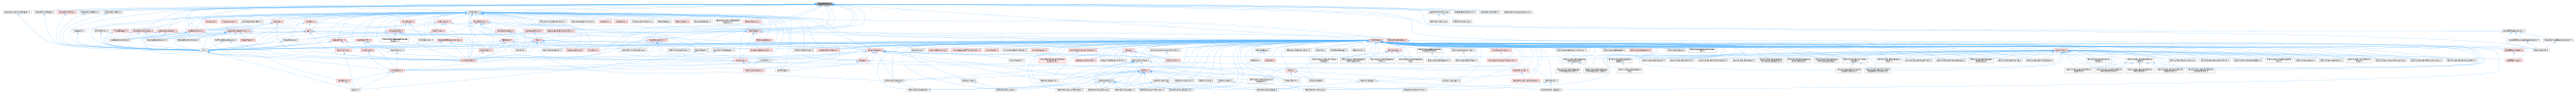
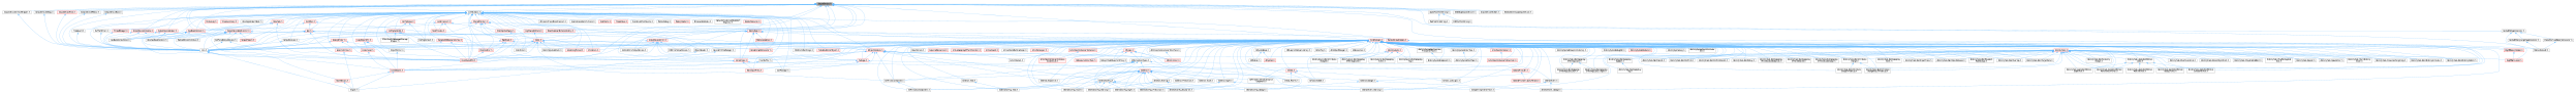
  digraph {
    fontname="Roboto Mono"
    node [color=grey40 fillcolor=white fontname="Roboto Mono" fontsize=10 shape=box style=filled]
    edge [color=steelblue1 dir=back fontname="Roboto Mono" fontsize=10 labelfontname=Helvetica labelfontsize=10 style=solid]
    n1 [color=gray40 fillcolor=grey60 fontcolor=black height=0.2 label="OutputDevice.h" width=0.4]
    n2 [height=0.2 label="AndroidErrorOutputDevice.h" width=0.4]
    n3 [height=0.2 label="ApplePlatformString.h" width=0.4]
    n4 [height=0.2 label="BufferedOutputDevice.h" width=0.4]
    n5 [height=0.2 label="Core.h" width=0.4]
    n6 [color=red fillcolor="#FFF0F0" height=0.2 label="CoreSharedPCH.h" width=0.4]
    n7 [height=0.2 label="CachedOSPageAllocator.h" width=0.4]
    n8 [height=0.2 label="CoreGlobals.h" width=0.4]
    n9 [color=red fillcolor="#FFF0F0" height=0.2 label="CoreMinimal.h" width=0.4]
    n10 [color=red fillcolor="#FFF0F0" height=0.2 label="RigVMMemoryCommon.h" width=0.4]
    n11 [color=red fillcolor="#FFF0F0" height=0.2 label="RigVMNativized.h" width=0.4]
    n12 [height=0.2 label="TextBuffer.h" width=0.4]
    n13 [color=red fillcolor="#FFF0F0" height=0.2 label="FeedbackContext.h" width=0.4]
    n14 [color=red fillcolor="#FFF0F0" height=0.2 label="IHasClipboardExtensibility.h" width=0.4]
    n15 [height=0.2 label="IOSDebugOutputDevice.h" width=0.4]
    n16 [height=0.2 label="IOSErrorOutputDevice.h" width=0.4]
    n17 [color=red fillcolor="#FFF0F0" height=0.2 label="MemoryBase.h" width=0.4]
    n18 [height=0.2 label="OutputDeviceArchiveWrapper.h" width=0.4]
    n19 [color=red fillcolor="#FFF0F0" height=0.2 label="OutputDeviceConsole.h" width=0.4]
    n20 [height=0.2 label="OutputDeviceDebug.h" width=0.4]
    n21 [color=red fillcolor="#FFF0F0" height=0.2 label="OutputDeviceError.h" width=0.4]
    n22 [color=red fillcolor="#FFF0F0" height=0.2 label="OutputDeviceFile.h" width=0.4]
    n23 [color=red fillcolor="#FFF0F0" height=0.2 label="OutputDeviceHelper.h" width=0.4]
    n24 [height=0.2 label="OutputDeviceMemory.h" width=0.4]
    n25 [height=0.2 label="OutputDeviceNull.h" width=0.4]
    n26 [color=red fillcolor="#FFF0F0" height=0.2 label="OutputDeviceRedirector.h" width=0.4]
    n27 [height=0.2 label="OutputDeviceStdOut.h" width=0.4]
    n28 [height=0.2 label="WindowsEventLogOutputDevice.h" width=0.4]
    n29 [height=0.2 label="IOSPlatformString.h" width=0.4]
    n30 [height=0.2 label="MacPlatformString.h" width=0.4]
    n31 [color=red fillcolor="#FFF0F0" height=0.2 label="CoreUObject.h" width=0.4]
    n32 [height=0.2 label="Engine.h" width=0.4]
    n33 [color=red fillcolor="#FFF0F0" height=0.2 label="SlateBasics.h" width=0.4]
    n34 [height=0.2 label="CachedOSVeryLargePageAllocator.h" width=0.4]
    n35 [height=0.2 label="MallocBinned2.h" width=0.4]
    n36 [height=0.2 label="PooledVirtualMemoryAllocator.h" width=0.4]
    n37 [height=0.2 label="AllocatorFixedSizeFreeList.h" width=0.4]
    n38 [color=red fillcolor="#FFF0F0" height=0.2 label="App.h" width=0.4]
    n39 [height=0.2 label="FeedbackContextAnsi.h" width=0.4]
    n40 [color=red fillcolor="#FFF0F0" height=0.2 label="ParallelFor.h" width=0.4]
    n41 [height=0.2 label="UnixFeedbackContext.h" width=0.4]
    n42 [color=red fillcolor="#FFF0F0" height=0.2 label="UtilsCore.h" width=0.4]
    n43 [height=0.2 label="AssetAccessRestrictions.h" width=0.4]
    n44 [height=0.2 label="BufferWriter.h" width=0.4]
    n45 [color=red fillcolor="#FFF0F0" height=0.2 label="ConfigCacheIni.h" width=0.4]
    n46 [height=0.2 label="ConfigContext.h" width=0.4]
    n47 [height=0.2 label="IPlatformFileManagedStorage\lWrapper.h" width=0.4]
    n48 [color=red fillcolor="#FFF0F0" height=0.2 label="ConfigTypes.h" width=0.4]
    n49 [color=red fillcolor="#FFF0F0" height=0.2 label="CookStats.h" width=0.4]
    n50 [height=0.2 label="DeviceProfileManager.h" width=0.4]
    n51 [color=red fillcolor="#FFF0F0" height=0.2 label="GenericOctree.h" width=0.4]
    n52 [color=red fillcolor="#FFF0F0" height=0.2 label="LinkerLoad.h" width=0.4]
    n53 [height=0.2 label="ObjectReader.h" width=0.4]
    n54 [height=0.2 label="ObjectWriter.h" width=0.4]
    n55 [color=red fillcolor="#FFF0F0" height=0.2 label="Package.h" width=0.4]
    n56 [height=0.2 label="SavePackage.h" width=0.4]
-   n57 [color=red fillcolor="#FFF0F0" height=0.2 label="PropertyAccessUtil.h" width=0.4]
+   n57 [color=red fillcolor="#FFF0F0" height=0.2 label="WaitInputPress.h" width=0.4]
    n58 [color=red fillcolor="#FFF0F0" height=0.2 label="RenderGraphAllocator.h" width=0.4]
    n59 [color=red fillcolor="#FFF0F0" height=0.2 label="RenderingThread.h" width=0.4]
    n60 [color=red fillcolor="#FFF0F0" height=0.2 label="TickableEditorObject.h" width=0.4]
    n61 [height=0.2 label="UVEditorUXSettings.h" width=0.4]
    n62 [color=red fillcolor="#FFF0F0" height=0.2 label="CoreMisc.h" width=0.4]
    n63 [color=red fillcolor="#FFF0F0" height=0.2 label="DynamicRHIResourceArray.h" width=0.4]
    n64 [color=red fillcolor="#FFF0F0" height=0.2 label="FrameValue.h" width=0.4]
    n65 [height=0.2 label="ILocalizedTextSource.h" width=0.4]
    n66 [color=red fillcolor="#FFF0F0" height=0.2 label="LazyObjectPtr.h" width=0.4]
    n67 [color=red fillcolor="#FFF0F0" height=0.2 label="UnrealType.h" width=0.4]
    n68 [color=red fillcolor="#FFF0F0" height=0.2 label="LightweightStats.h" width=0.4]
    n69 [color=red fillcolor="#FFF0F0" height=0.2 label="Stats.h" width=0.4]
    n70 [height=0.2 label="StatsFile.h" width=0.4]
    n71 [color=red fillcolor="#FFF0F0" height=0.2 label="UObjectGlobals.h" width=0.4]
    n72 [color=red fillcolor="#FFF0F0" height=0.2 label="LockFreeList.h" width=0.4]
    n73 [color=red fillcolor="#FFF0F0" height=0.2 label="StatsSystemTypes.h" width=0.4]
    n74 [color=red fillcolor="#FFF0F0" height=0.2 label="TaskPrivate.h" width=0.4]
    n75 [color=red fillcolor="#FFF0F0" height=0.2 label="MallocBinnedCommon.h" width=0.4]
    n76 [height=0.2 label="MallocDebug.h" width=0.4]
    n77 [color=red fillcolor="#FFF0F0" height=0.2 label="MallocJemalloc.h" width=0.4]
    n78 [height=0.2 label="MediaIOCoreUtilities.h" width=0.4]
    n79 [color=red fillcolor="#FFF0F0" height=0.2 label="MemStack.h" width=0.4]
    n80 [color=red fillcolor="#FFF0F0" height=0.2 label="MemoryHasher.h" width=0.4]
    n81 [color=red fillcolor="#FFF0F0" height=0.2 label="MemoryWriter.h" width=0.4]
    n82 [height=0.2 label="MetasoundGlobals.h" width=0.4]
    n83 [height=0.2 label="NetworkPredictionModelDef\lRegistry.h" width=0.4]
    n84 [height=0.2 label="OutputDevices.h" width=0.4]
    n85 [color=red fillcolor="#FFF0F0" height=0.2 label="RenderResource.h" width=0.4]
    n86 [color=red fillcolor="#FFF0F0" height=0.2 label="ScopedTimers.h" width=0.4]
    n87 [color=red fillcolor="#FFF0F0" height=0.2 label="SharedPointer.h" width=0.4]
    n88 [color=red fillcolor="#FFF0F0" height=0.2 label="SlowTask.h" width=0.4]
    n89 [color=red fillcolor="#FFF0F0" height=0.2 label="StatusLog.h" width=0.4]
    n90 [color=red fillcolor="#FFF0F0" height=0.2 label="ThreadManager.h" width=0.4]
    n91 [height=0.2 label="TimeGuard.h" width=0.4]
    n92 [color=red fillcolor="#FFF0F0" height=0.2 label="TraceAuxiliary.h" width=0.4]
    n93 [height=0.2 label="UnixSignalHeartBeat.h" width=0.4]
    n94 [height=0.2 label="AIAsyncTaskBlueprintProxy.h" width=0.4]
    n95 [height=0.2 label="AIBlueprintHelperLibrary.h" width=0.4]
    n96 [height=0.2 label="AIConfig.h" width=0.4]
    n97 [color=red fillcolor="#FFF0F0" height=0.2 label="AIController.h" width=0.4]
    n98 [color=red fillcolor="#FFF0F0" height=0.2 label="AIDataProvider.h" width=0.4]
    n99 [color=red fillcolor="#FFF0F0" height=0.2 label="AIDataProvider_QueryParams.h" width=0.4]
    n100 [height=0.2 label="AIHotSpotManager.h" width=0.4]
    n101 [height=0.2 label="AIModule.h" width=0.4]
    n102 [height=0.2 label="AIPerceptionComponent.h" width=0.4]
    n103 [height=0.2 label="AIPerceptionListenerInterface.h" width=0.4]
    n104 [height=0.2 label="AIPerceptionStimuliSource\lComponent.h" width=0.4]
    n105 [height=0.2 label="AIPerceptionSystem.h" width=0.4]
    n106 [height=0.2 label="AIPerceptionTypes.h" width=0.4]
    n107 [color=red fillcolor="#FFF0F0" height=0.2 label="AISense.h" width=0.4]
    n108 [height=0.2 label="AISenseConfig.h" width=0.4]
    n109 [height=0.2 label="AISenseConfig_Blueprint.h" width=0.4]
    n110 [height=0.2 label="AISenseConfig_Damage.h" width=0.4]
    n111 [height=0.2 label="AISenseConfig_Hearing.h" width=0.4]
    n112 [height=0.2 label="AISenseConfig_Prediction.h" width=0.4]
    n113 [height=0.2 label="AISenseConfig_Sight.h" width=0.4]
    n114 [height=0.2 label="AISenseConfig_Team.h" width=0.4]
-   n115 [height=0.2 label="AISenseConfig_CoreMinimal.h" width=0.4]
+   n115 [height=0.2 label="AISenseConfig_Touch.h" width=0.4]
    n116 [height=0.2 label="AISense_Blueprint.h" width=0.4]
    n117 [height=0.2 label="AISense_Damage.h" width=0.4]
    n118 [height=0.2 label="AISenseEvent_Damage.h" width=0.4]
    n119 [height=0.2 label="AISense_Hearing.h" width=0.4]
    n120 [height=0.2 label="AISenseEvent_Hearing.h" width=0.4]
    n121 [height=0.2 label="AISense_Prediction.h" width=0.4]
    n122 [height=0.2 label="AISense_Sight.h" width=0.4]
    n123 [height=0.2 label="AISightTargetInterface.h" width=0.4]
    n124 [height=0.2 label="AISense_Team.h" width=0.4]
    n125 [height=0.2 label="AISense_Touch.h" width=0.4]
    n126 [height=0.2 label="AISenseEvent.h" width=0.4]
    n127 [color=red fillcolor="#FFF0F0" height=0.2 label="AIResourceInterface.h" width=0.4]
    n128 [height=0.2 label="AIResources.h" width=0.4]
    n129 [color=red fillcolor="#FFF0F0" height=0.2 label="AISystem.h" width=0.4]
    n130 [height=0.2 label="AISystemBase.h" width=0.4]
    n131 [color=red fillcolor="#FFF0F0" height=0.2 label="AITask.h" width=0.4]
    n132 [height=0.2 label="AITask_LockLogic.h" width=0.4]
    n133 [height=0.2 label="AITask_MoveTo.h" width=0.4]
    n134 [height=0.2 label="AITask_RunEQS.h" width=0.4]
    n135 [color=red fillcolor="#FFF0F0" height=0.2 label="AITypes.h" width=0.4]
    n136 [color=red fillcolor="#FFF0F0" height=0.2 label="AbilityAsync.h" width=0.4]
    n137 [height=0.2 label="AbilityAsync_WaitAttribute\lChanged.h" width=0.4]
    n138 [height=0.2 label="AbilityAsync_WaitGameplay\lEffectApplied.h" width=0.4]
    n139 [height=0.2 label="AbilityAsync_WaitGameplay\lEvent.h" width=0.4]
    n140 [height=0.2 label="AbilityAsync_WaitGameplay\lTag.h" width=0.4]
    n141 [height=0.2 label="AbilitySystemBlueprintLibrary.h" width=0.4]
    n142 [height=0.2 label="AbilitySystemComponent.h" width=0.4]
    n143 [height=0.2 label="AbilitySystemDebugHUD.h" width=0.4]
    n144 [color=red fillcolor="#FFF0F0" height=0.2 label="AbilitySystemGlobals.h" width=0.4]
    n145 [height=0.2 label="AbilitySystemInterface.h" width=0.4]
    n146 [height=0.2 label="AbilitySystemTestPawn.h" width=0.4]
    n147 [height=0.2 label="AbilitySystemLog.h" width=0.4]
    n148 [height=0.2 label="AbilitySystemReplication\lProxyInterface.h" width=0.4]
    n149 [height=0.2 label="AbilitySystemStats.h" width=0.4]
    n150 [height=0.2 label="AbilitySystemTestAttribute\lSet.h" width=0.4]
    n151 [color=red fillcolor="#FFF0F0" height=0.2 label="AbilityTask.h" width=0.4]
    n152 [height=0.2 label="AbilityTask_ApplyRootMotion\lConstantForce.h" width=0.4]
    n153 [height=0.2 label="AbilityTask_ApplyRootMotion\lJumpForce.h" width=0.4]
    n154 [height=0.2 label="AbilityTask_ApplyRootMotion\lMoveToActorForce.h" width=0.4]
    n155 [height=0.2 label="AbilityTask_ApplyRootMotion\lMoveToForce.h" width=0.4]
    n156 [height=0.2 label="AbilityTask_ApplyRootMotion\lRadialForce.h" width=0.4]
    n157 [height=0.2 label="AbilityTask_ApplyRootMotion\l_Base.h" width=0.4]
    n158 [height=0.2 label="AbilityTask_MoveToLocation.h" width=0.4]
    n159 [height=0.2 label="AbilityTask_NetworkSyncPoint.h" width=0.4]
    n160 [height=0.2 label="AbilityTask_PlayAnimAndWait.h" width=0.4]
    n161 [height=0.2 label="AbilityTask_PlayMontageAnd\lWait.h" width=0.4]
    n162 [height=0.2 label="AbilityTask_Repeat.h" width=0.4]
    n163 [height=0.2 label="AbilityTask_SpawnActor.h" width=0.4]
    n164 [height=0.2 label="AbilityTask_StartAbility\lState.h" width=0.4]
    n165 [height=0.2 label="AbilityTask_VisualizeTargeting.h" width=0.4]
    n166 [height=0.2 label="AbilityTask_WaitAbilityActivate.h" width=0.4]
    n167 [height=0.2 label="AbilityTask_WaitAbilityCommit.h" width=0.4]
    n168 [height=0.2 label="AbilityTask_WaitAttribute\lChange.h" width=0.4]
    n169 [height=0.2 label="AbilityTask_WaitAttribute\lChangeRatioThreshold.h" width=0.4]
    n170 [height=0.2 label="AbilityTask_WaitAttribute\lChangeThreshold.h" width=0.4]
    n171 [height=0.2 label="AbilityTask_WaitCancel.h" width=0.4]
    n172 [height=0.2 label="AbilityTask_WaitConfirm.h" width=0.4]
    n173 [height=0.2 label="AbilityTask_WaitConfirmCancel.h" width=0.4]
    n174 [height=0.2 label="AbilityTask_WaitDelay.h" width=0.4]
    n175 [height=0.2 label="AbilityTask_WaitGameplay\lEffectApplied.h" width=0.4]
    n176 [height=0.2 label="AbilityTask_WaitGameplay\lEffectApplied_Self.h" width=0.4]
    n177 [height=0.2 label="AbilityTask_WaitGameplay\lEffectApplied_Target.h" width=0.4]
    n178 [height=0.2 label="AbilityTask_WaitGameplay\lEffectBlockedImmunity.h" width=0.4]
    n179 [height=0.2 label="AbilityTask_WaitGameplay\lEffectRemoved.h" width=0.4]
    n180 [height=0.2 label="AbilityTask_WaitGameplay\lEffectStackChange.h" width=0.4]
    n181 [height=0.2 label="AbilityTask_WaitGameplay\lEvent.h" width=0.4]
    n182 [height=0.2 label="AbilityTask_WaitGameplay\lTagBase.h" width=0.4]
    n183 [height=0.2 label="AbilityTask_WaitGameplay\lTag.h" width=0.4]
    n184 [height=0.2 label="AbilityTask_WaitInputPress.h" width=0.4]
    n185 [height=0.2 label="AbilityTask_WaitInputRelease.h" width=0.4]
    n186 [height=0.2 label="AbilityTask_WaitMovement\lModeChange.h" width=0.4]
    n187 [height=0.2 label="AbilityTask_WaitOverlap.h" width=0.4]
    n188 [height=0.2 label="AbilityTask_WaitTargetData.h" width=0.4]
    n189 [height=0.2 label="AbilityTask_WaitVelocity\lChange.h" width=0.4]
    n190 [height=0.2 label="AboutScreen.h" width=0.4]
    n191 [color=red fillcolor="#FFF0F0" height=0.2 label="AcquiredResources.h" width=0.4]
    n192 [color=red fillcolor="#FFF0F0" height=0.2 label="ActiveGameplayEffectIterator.h" width=0.4]
    n193 [color=red fillcolor="#FFF0F0" height=0.2 label="ActiveSound.h" width=0.4]
    n194 [height=0.2 label="ActiveStateMachineScope.h" width=0.4]
    n195 [height=0.2 label="ActorChannel.h" width=0.4]
    n196 [color=red fillcolor="#FFF0F0" height=0.2 label="ActorDataLayer.h" width=0.4]
    n197 [color=red fillcolor="#FFF0F0" height=0.2 label="ActorDescContainer.h" width=0.4]
    n198 [color=red fillcolor="#FFF0F0" height=0.2 label="ActorDescContainerCollection.h" width=0.4]
    n199 [color=red fillcolor="#FFF0F0" height=0.2 label="ActorDescContainerInstance.h" width=0.4]
    n200 [color=red fillcolor="#FFF0F0" height=0.2 label="ActorDescContainerInstance\lCollection.h" width=0.4]
    n1 -> n2
    n1 -> n3
    n1 -> n4
    n1 -> n5
    n1 -> n6
    n1 -> n7
    n1 -> n8
    n1 -> n9
    n1 -> n10
    n1 -> n11
    n1 -> n12
    n1 -> n13
    n1 -> n14
    n1 -> n15
    n1 -> n16
    n1 -> n17
    n1 -> n18
    n1 -> n19
    n1 -> n20
    n1 -> n21
    n1 -> n22
    n1 -> n23
    n1 -> n24
    n1 -> n25
    n1 -> n26
    n1 -> n27
    n1 -> n28
    n3 -> n29
    n3 -> n30
    n4 -> n5
    n4 -> n6
    n5 -> n31
    n5 -> n32
    n5 -> n33
    n7 -> n34
    n7 -> n35
    n7 -> n36
    n8 -> n5
    n8 -> n6
    n8 -> n9
    n8 -> n13
    n8 -> n37
    n8 -> n38
    n8 -> n39
    n8 -> n40
    n8 -> n41
    n8 -> n42
    n8 -> n43
    n8 -> n44
    n8 -> n45
    n8 -> n46
    n8 -> n47
    n8 -> n48
    n8 -> n49
    n8 -> n50
    n8 -> n51
    n8 -> n52
    n8 -> n53
    n8 -> n54
    n8 -> n55
    n8 -> n56
    n8 -> n57
    n8 -> n58
    n8 -> n59
    n8 -> n60
    n8 -> n61
    n8 -> n62
    n8 -> n63
    n8 -> n64
    n8 -> n65
    n8 -> n66
    n8 -> n67
    n8 -> n68
    n8 -> n69
    n8 -> n70
    n8 -> n71
    n8 -> n72
    n8 -> n73
    n8 -> n74
    n8 -> n75
    n8 -> n76
    n8 -> n77
    n8 -> n78
    n8 -> n79
    n8 -> n80
    n8 -> n81
    n8 -> n82
    n8 -> n83
    n8 -> n84
    n8 -> n85
    n8 -> n86
    n8 -> n87
    n8 -> n88
    n8 -> n89
    n8 -> n90
    n8 -> n91
    n8 -> n92
    n8 -> n93
    n9 -> n5
    n9 -> n6
    n9 -> n10
    n9 -> n12
    n9 -> n42
    n9 -> n50
    n9 -> n51
    n9 -> n52
    n9 -> n53
    n9 -> n54
    n9 -> n55
    n9 -> n57
    n9 -> n58
    n9 -> n59
    n9 -> n60
    n9 -> n61
    n9 -> n94
    n9 -> n95
    n9 -> n96
    n9 -> n97
    n9 -> n98
    n9 -> n99
    n9 -> n100
    n9 -> n101
    n9 -> n102
    n9 -> n103
    n9 -> n104
    n9 -> n105
    n9 -> n106
    n9 -> n107
    n9 -> n108
    n9 -> n109
    n9 -> n110
    n9 -> n111
    n9 -> n112
    n9 -> n113
    n9 -> n114
    n9 -> n115
    n9 -> n116
    n9 -> n117
    n9 -> n118
    n9 -> n119
    n9 -> n120
    n9 -> n121
    n9 -> n122
    n9 -> n123
    n9 -> n124
    n9 -> n125
    n9 -> n126
    n9 -> n127
    n9 -> n128
    n9 -> n129
    n9 -> n130
    n9 -> n131
    n9 -> n132
    n9 -> n133
    n9 -> n134
    n9 -> n135
    n9 -> n136
    n9 -> n137
    n9 -> n138
    n9 -> n139
    n9 -> n140
    n9 -> n141
    n9 -> n142
    n9 -> n143
    n9 -> n144
    n9 -> n145
    n9 -> n146
    n9 -> n147
    n9 -> n148
    n9 -> n149
    n9 -> n150
    n9 -> n151
    n9 -> n152
    n9 -> n153
    n9 -> n154
    n9 -> n155
    n9 -> n156
    n9 -> n157
    n9 -> n158
    n9 -> n159
    n9 -> n160
    n9 -> n161
    n9 -> n162
    n9 -> n163
    n9 -> n164
    n9 -> n165
    n9 -> n166
    n9 -> n167
    n9 -> n168
    n9 -> n169
    n9 -> n170
    n9 -> n171
    n9 -> n172
    n9 -> n173
    n9 -> n174
    n9 -> n175
    n9 -> n176
    n9 -> n177
    n9 -> n178
    n9 -> n179
    n9 -> n180
    n9 -> n181
    n9 -> n182
    n9 -> n183
    n9 -> n184
    n9 -> n185
    n9 -> n186
    n9 -> n187
    n9 -> n188
    n9 -> n189
    n9 -> n190
    n9 -> n191
    n9 -> n192
    n9 -> n193
    n9 -> n194
    n9 -> n195
    n9 -> n196
    n9 -> n197
    n9 -> n198
    n9 -> n199
    n9 -> n200
    n10 -> n11
    n12 -> n31
    n13 -> n5
    n13 -> n6
    n13 -> n39
    n13 -> n41
    n17 -> n5
    n17 -> n6
    n17 -> n9
    n17 -> n58
    n17 -> n67
    n17 -> n75
    n17 -> n77
    n17 -> n79
    n17 -> n84
    n18 -> n5
    n19 -> n5
    n19 -> n39
    n19 -> n41
    n20 -> n5
    n21 -> n2
    n21 -> n5
    n21 -> n6
    n21 -> n16
    n21 -> n55
    n21 -> n56
    n22 -> n5
    n23 -> n5
    n23 -> n39
    n23 -> n41
    n24 -> n5
    n25 -> n5
    n26 -> n4
    n26 -> n5
    n26 -> n6
    n26 -> n39
    n26 -> n41
    n26 -> n71
    n26 -> n78
    n26 -> n86
    n31 -> n32
    n31 -> n33
    n33 -> n32
    n34 -> n35
    n36 -> n35
    n38 -> n5
    n38 -> n6
    n38 -> n39
    n38 -> n40
    n38 -> n41
    n38 -> n42
    n40 -> n6
    n44 -> n5
    n45 -> n5
    n45 -> n6
    n45 -> n46
    n45 -> n47
    n48 -> n45
    n48 -> n46
    n50 -> n32
    n51 -> n32
    n52 -> n31
    n53 -> n31
    n54 -> n31
    n55 -> n31
    n55 -> n56
    n55 -> n131
    n62 -> n5
    n62 -> n6
    n62 -> n38
    n63 -> n5
    n63 -> n6
    n66 -> n31
    n66 -> n52
    n66 -> n67
    n67 -> n31
    n67 -> n57
    n67 -> n98
    n68 -> n69
    n69 -> n5
    n69 -> n6
    n69 -> n40
    n69 -> n59
    n69 -> n70
    n69 -> n71
    n69 -> n105
    n69 -> n135
    n69 -> n149
    n71 -> n11
    n71 -> n12
    n71 -> n31
    n71 -> n55
    n71 -> n67
    n71 -> n97
    n71 -> n105
    n71 -> n108
    n71 -> n116
    n71 -> n120
    n71 -> n195
    n72 -> n5
    n72 -> n6
    n72 -> n73
    n72 -> n74
    n73 -> n69
    n75 -> n35
    n79 -> n5
    n79 -> n6
    n79 -> n40
    n79 -> n58
    n81 -> n5
    n81 -> n6
    n81 -> n54
    n84 -> n5
    n87 -> n5
    n87 -> n6
    n87 -> n9
    n87 -> n13
    n87 -> n14
    n87 -> n40
    n87 -> n67
    n87 -> n73
    n88 -> n5
    n88 -> n6
    n88 -> n13
    n90 -> n5
    n91 -> n5
    n98 -> n99
    n103 -> n97
    n105 -> n102
    n106 -> n102
    n106 -> n105
    n106 -> n107
    n106 -> n108
    n106 -> n111
    n106 -> n113
    n106 -> n126
    n107 -> n102
    n107 -> n104
    n107 -> n105
    n107 -> n108
    n107 -> n109
    n107 -> n110
    n107 -> n111
    n107 -> n112
    n107 -> n113
    n107 -> n114
    n107 -> n115
    n107 -> n116
    n107 -> n117
    n107 -> n119
    n107 -> n121
    n107 -> n122
    n107 -> n125
    n108 -> n109
    n108 -> n110
    n108 -> n111
    n108 -> n112
    n108 -> n113
    n108 -> n114
    n108 -> n115
    n117 -> n110
    n117 -> n118
    n119 -> n111
    n119 -> n120
    n122 -> n113
    n122 -> n123
    n124 -> n114
    n126 -> n118
    n126 -> n120
    n130 -> n101
    n130 -> n129
    n131 -> n132
    n131 -> n133
    n131 -> n134
    n135 -> n94
    n135 -> n97
    n135 -> n106
    n135 -> n127
    n135 -> n133
    n136 -> n137
    n136 -> n138
    n136 -> n139
    n136 -> n140
    n145 -> n146
    n148 -> n142
    n151 -> n152
    n151 -> n153
    n151 -> n154
    n151 -> n155
    n151 -> n156
    n151 -> n157
    n151 -> n158
    n151 -> n159
    n151 -> n160
    n151 -> n161
    n151 -> n162
    n151 -> n163
    n151 -> n164
    n151 -> n165
    n151 -> n166
    n151 -> n167
    n151 -> n168
    n151 -> n169
    n151 -> n170
    n151 -> n171
    n151 -> n172
    n151 -> n173
    n151 -> n174
    n151 -> n175
    n151 -> n178
    n151 -> n179
    n151 -> n180
    n151 -> n181
    n151 -> n182
    n151 -> n184
    n151 -> n185
    n151 -> n186
    n151 -> n187
    n151 -> n188
    n151 -> n189
    n157 -> n152
    n157 -> n153
    n157 -> n154
    n157 -> n155
    n157 -> n156
    n168 -> n169
    n168 -> n170
    n175 -> n176
    n175 -> n177
    n182 -> n183
    n197 -> n198
    n199 -> n200
  }
